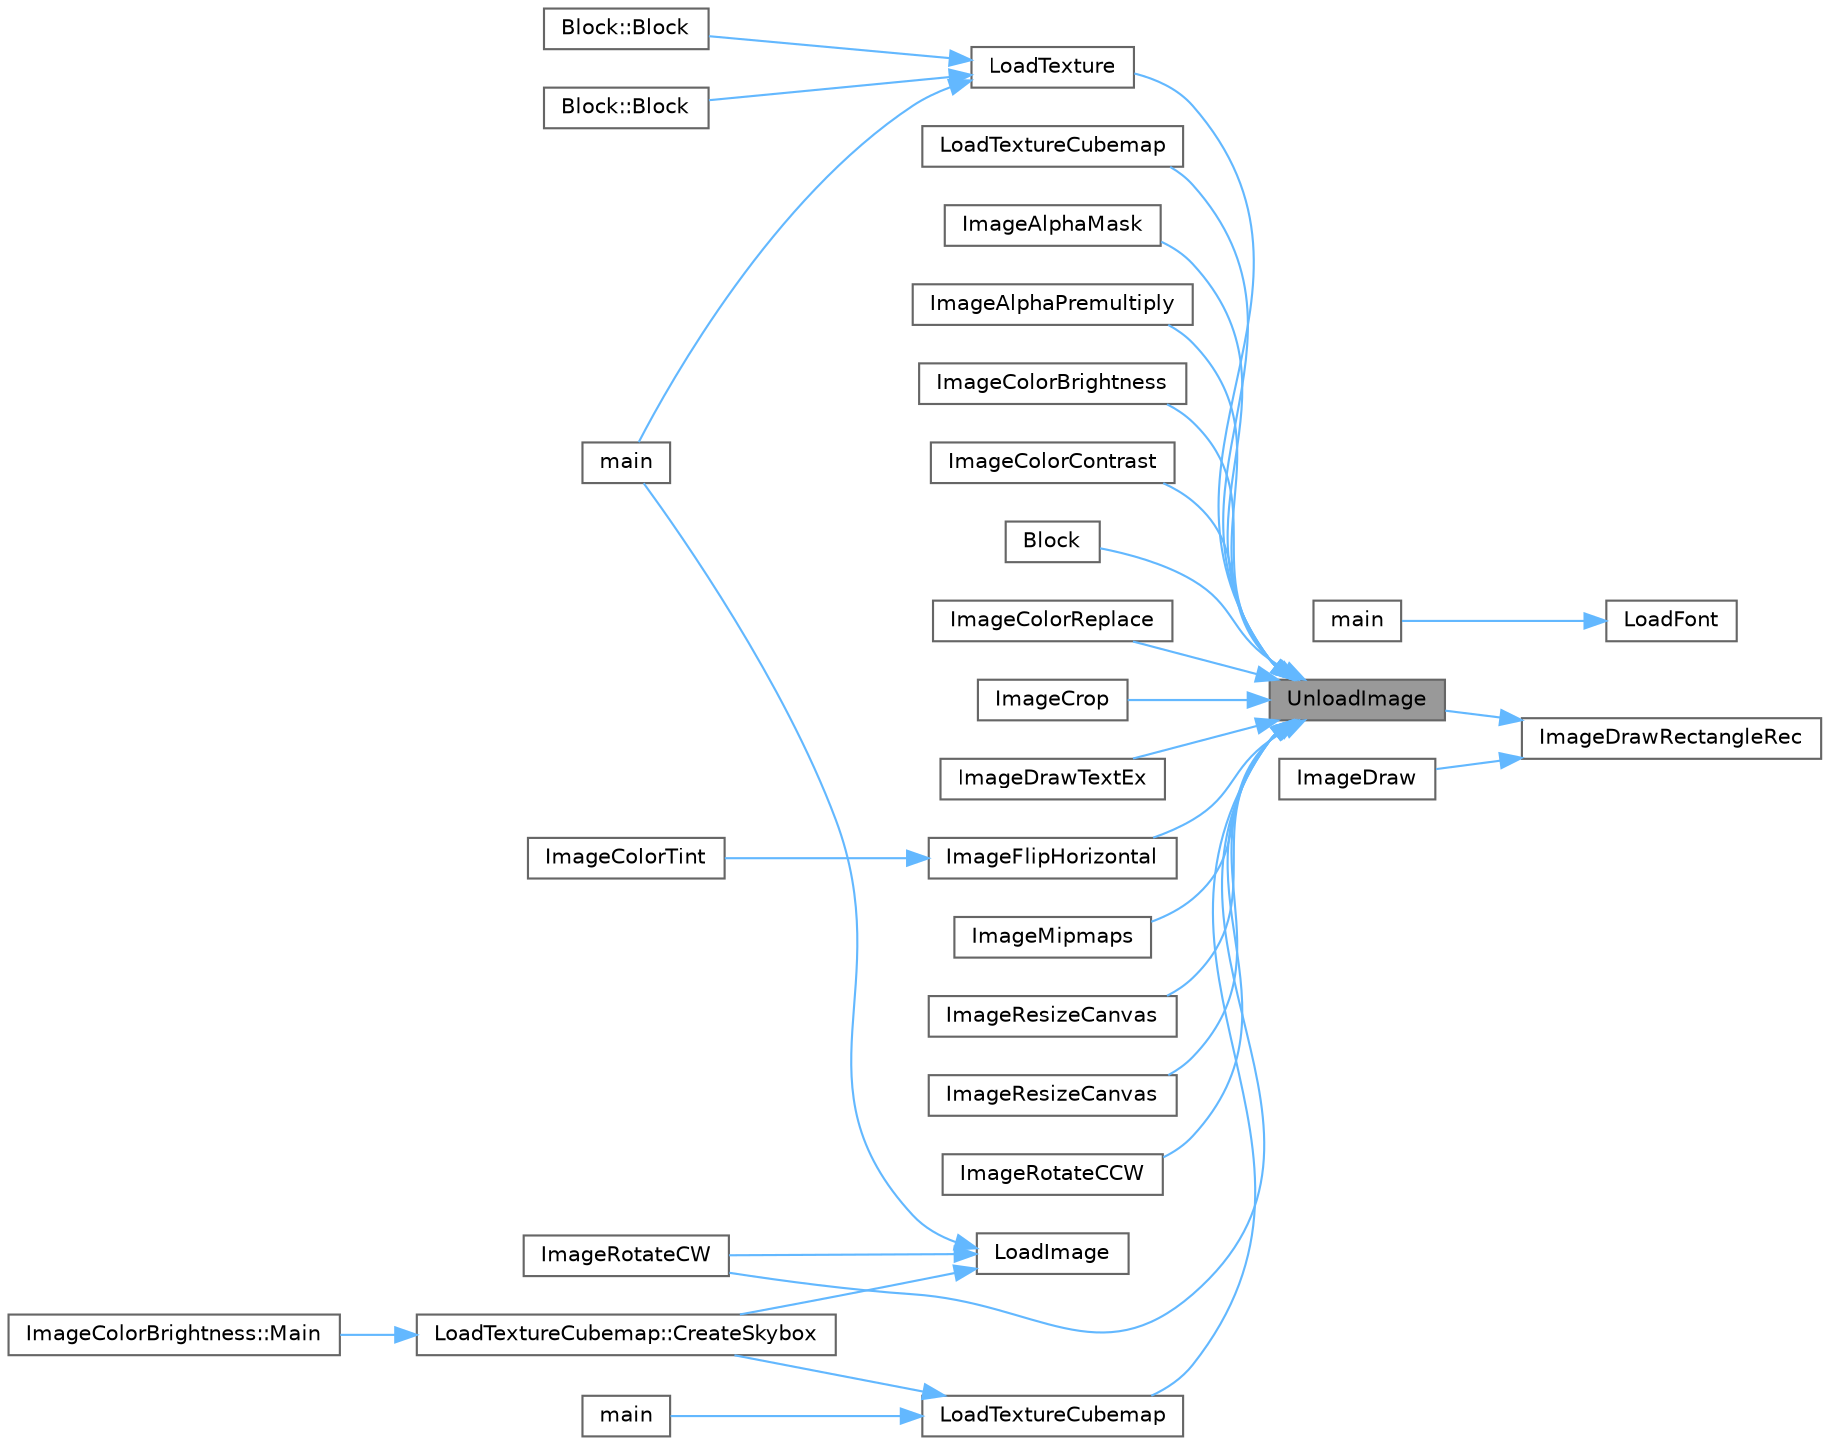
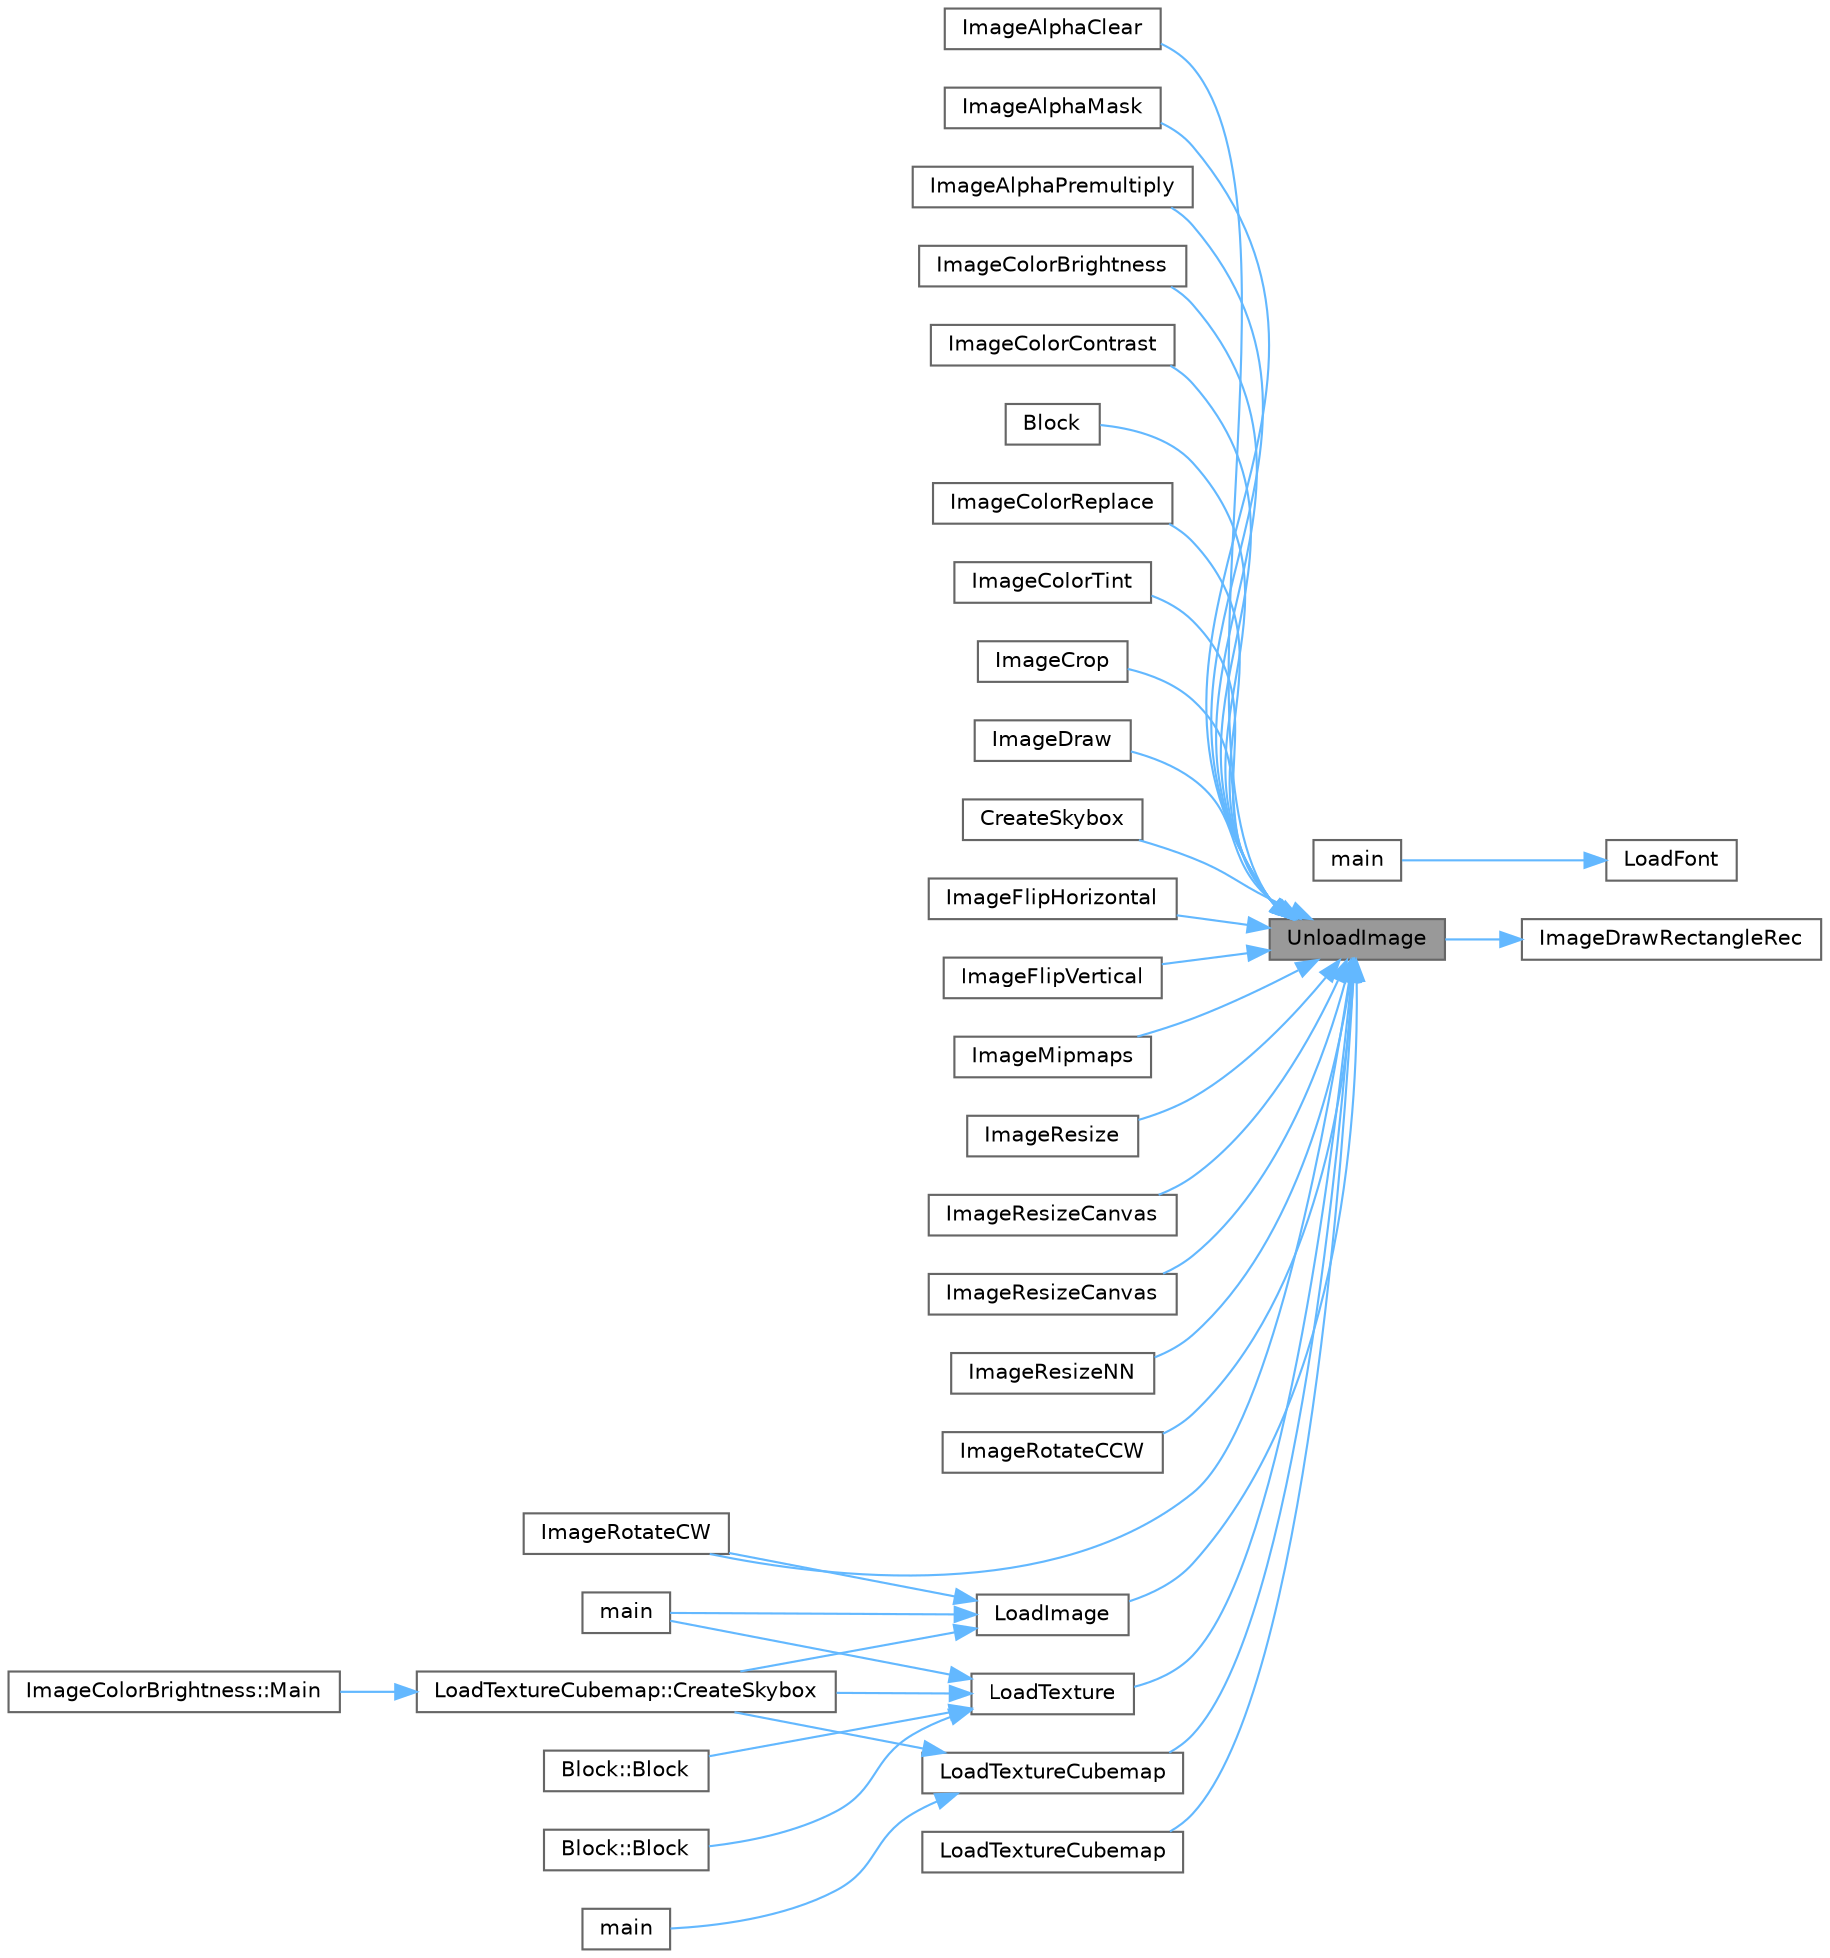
  digraph {
    rankdir=RL
    node [color=grey40 fillcolor=white fontname=Helvetica fontsize=10 shape=box style=filled]
    edge [color=steelblue1 dir=back fontname=Helvetica fontsize=10 labelfontname=Helvetica labelfontsize=10 style=solid]
    n1 [color=gray40 fillcolor=grey60 fontcolor=black height=0.2 label=UnloadImage width=0.4]
+   n2 [height=0.2 label=ImageAlphaClear width=0.4]
    n3 [height=0.2 label=ImageAlphaMask width=0.4]
    n4 [height=0.2 label=ImageAlphaPremultiply width=0.4]
    n5 [height=0.2 label=ImageColorBrightness width=0.4]
    n6 [height=0.2 label=ImageColorContrast width=0.4]
    n7 [height=0.2 label=Block width=0.4]
    n8 [height=0.2 label=ImageColorReplace width=0.4]
    n9 [height=0.2 label=ImageColorTint width=0.4]
    n10 [height=0.2 label=ImageCrop width=0.4]
    n11 [height=0.2 label=ImageDraw width=0.4]
-   n12 [height=0.2 label=ImageDrawTextEx width=0.4]
+   n12 [height=0.2 label=CreateSkybox width=0.4]
    n13 [height=0.2 label=ImageFlipHorizontal width=0.4]
+   n14 [height=0.2 label=ImageFlipVertical width=0.4]
    n15 [height=0.2 label=ImageMipmaps width=0.4]
+   n16 [height=0.2 label=ImageResize width=0.4]
    n17 [height=0.2 label=ImageResizeCanvas width=0.4]
    n18 [height=0.2 label=ImageResizeCanvas width=0.4]
+   n19 [height=0.2 label=ImageResizeNN width=0.4]
    n20 [height=0.2 label=ImageRotateCCW width=0.4]
    n21 [height=0.2 label=ImageRotateCW width=0.4]
    n22 [height=0.2 label=LoadImage width=0.4]
    n23 [height=0.2 label=LoadTexture width=0.4]
    n24 [height=0.2 label=LoadTextureCubemap width=0.4]
    n25 [height=0.2 label=LoadTextureCubemap width=0.4]
    n26 [height=0.2 label=ImageDrawRectangleRec width=0.4]
    n27 [height=0.2 label="LoadTextureCubemap::CreateSkybox" width=0.4]
    n28 [height=0.2 label=main width=0.4]
    n29 [height=0.2 label="Block::Block" width=0.4]
    n30 [height=0.2 label="Block::Block" width=0.4]
    n31 [height=0.2 label=main width=0.4]
    n32 [height=0.2 label="ImageColorBrightness::Main" width=0.4]
    n33 [height=0.2 label=LoadFont width=0.4]
    n34 [height=0.2 label=main width=0.4]
+   n1 -> n2
    n1 -> n3
    n1 -> n4
    n1 -> n5
    n1 -> n6
    n1 -> n7
    n1 -> n8
-   n13 -> n9
+   n1 -> n9
    n1 -> n10
-   n26 -> n11
+   n1 -> n11
    n1 -> n12
    n1 -> n13
+   n1 -> n14
    n1 -> n15
+   n1 -> n16
    n1 -> n17
    n1 -> n18
+   n1 -> n19
    n1 -> n20
    n1 -> n21
+   n1 -> n22
    n1 -> n23
    n1 -> n24
    n1 -> n25
    n22 -> n21
    n22 -> n27
    n22 -> n28
+   n23 -> n27
    n23 -> n28
    n23 -> n29
    n23 -> n30
    n24 -> n27
    n24 -> n31
    n26 -> n1
    n27 -> n32
    n33 -> n34
  }
